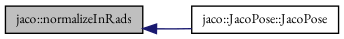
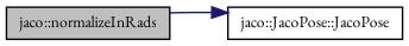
  digraph {
    rankdir=LR
    fontname="EB Garamond"
    node [color=black fontname="EB Garamond" fontsize=10 shape=record style=filled]
    n1 [fillcolor=grey75 fontcolor=black height=0.2 label="jaco::normalizeInRads" width=0.4]
    n2 [fillcolor=white height=0.2 label="jaco::JacoPose::JacoPose" width=0.4]
-   n1 -> n2 [color=midnightblue dir=back fontname="EB Garamond" fontsize=10 labelfontname=Helvetica labelfontsize=10 style=solid]
+   n2 -> n1 [color=midnightblue dir=back fontname="EB Garamond" fontsize=10 labelfontname=Helvetica labelfontsize=10 style=solid]
  }
